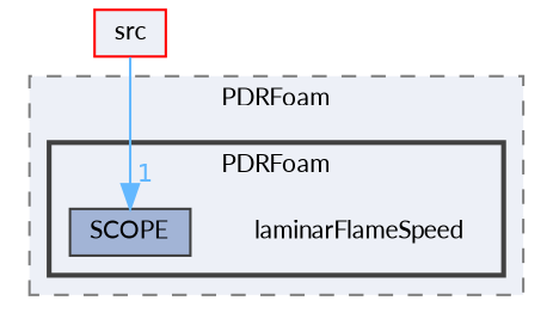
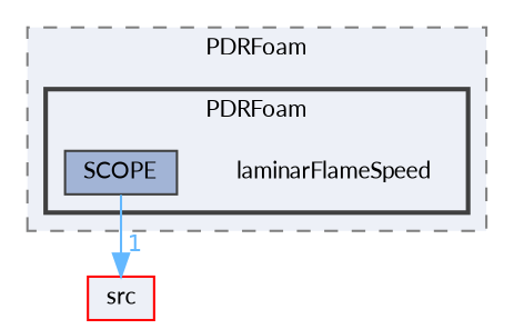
  digraph {
    compound=true
    fontname=Lato
    node [fontname=Lato fontsize=10 shape=box style=filled]
    n1 [height=0.2 label=laminarFlameSpeed shape=plaintext width=0.4 style=""]
    n2 [color=grey25 fillcolor="#a2b4d6" height=0.2 label=SCOPE width=0.4]
    n3 [color=red fillcolor="#edf0f7" height=0.2 label=src width=0.4]
    subgraph cluster_1 {
      bgcolor="#edf0f7"
      fontsize=10
      label=PDRFoam
      pencolor=grey50
      style="filled,dashed"
      subgraph cluster_2 {
        bgcolor="#edf0f7"
        fontsize=10
        pencolor=grey25
        style="filled,bold"
        n1
        n2
      }
    }
-   n3 -> n2 [color=steelblue1 fontcolor=steelblue1 fontname=Lato fontsize=10 headlabel=1 labeldistance=1.5 labelfontname=Helvetica labelfontsize=10]
+   n2 -> n3 [color=steelblue1 fontcolor=steelblue1 fontname=Lato fontsize=10 headlabel=1 labeldistance=1.5 labelfontname=Helvetica labelfontsize=10]
  }
